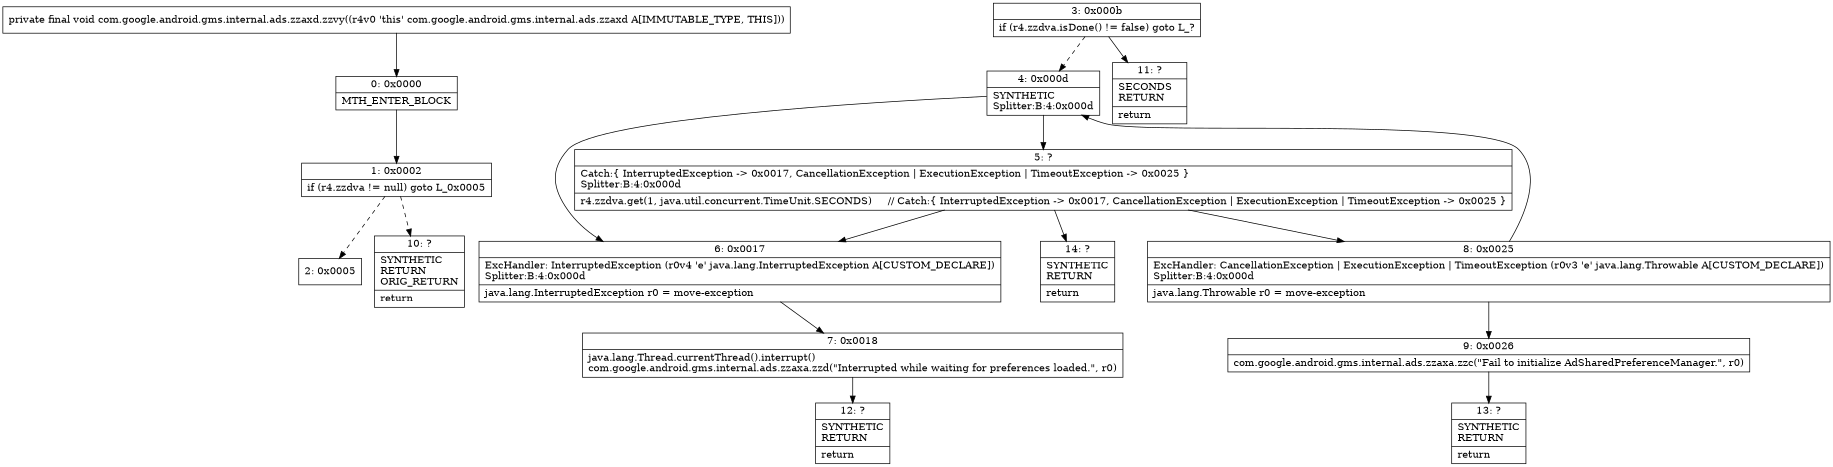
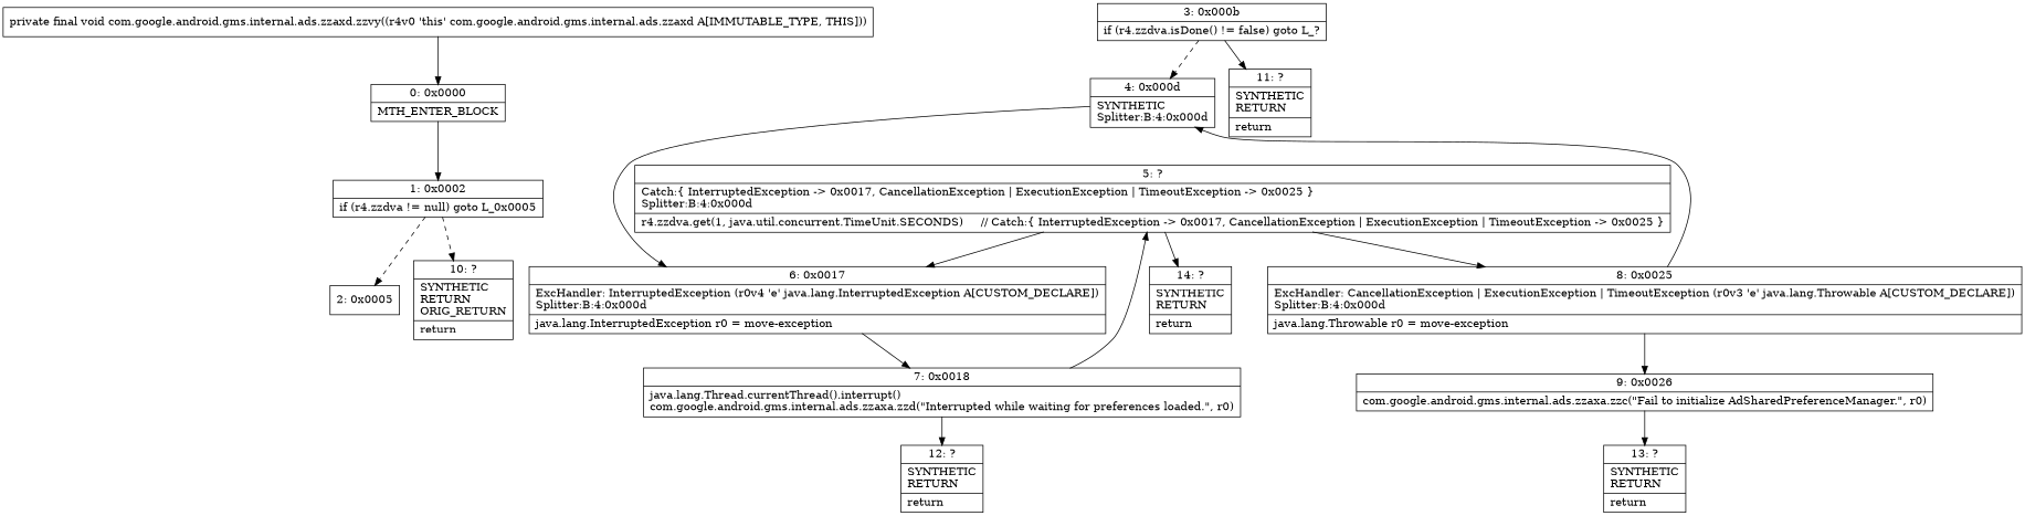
  digraph {
    node [shape=record]
    n1 [label="{0\:\ 0x0000|MTH_ENTER_BLOCK\l}"]
    n2 [label="{1\:\ 0x0002|if (r4.zzdva != null) goto L_0x0005\l}"]
    n3 [label="{2\:\ 0x0005}"]
    n4 [label="{10\:\ ?|SYNTHETIC\lRETURN\lORIG_RETURN\l|return\l}"]
    n5 [label="{3\:\ 0x000b|if (r4.zzdva.isDone() != false) goto L_?\l}"]
    n6 [label="{4\:\ 0x000d|SYNTHETIC\lSplitter:B:4:0x000d\l}"]
-   n7 [label="{11\:\ ?|SECONDS\lRETURN\l|return\l}"]
+   n7 [label="{11\:\ ?|SYNTHETIC\lRETURN\l|return\l}"]
    n8 [label="{5\:\ ?|Catch:\{ InterruptedException \-\> 0x0017, CancellationException \| ExecutionException \| TimeoutException \-\> 0x0025 \}\lSplitter:B:4:0x000d\l|r4.zzdva.get(1, java.util.concurrent.TimeUnit.SECONDS)     \/\/ Catch:\{ InterruptedException \-\> 0x0017, CancellationException \| ExecutionException \| TimeoutException \-\> 0x0025 \}\l}"]
    n9 [label="{6\:\ 0x0017|ExcHandler: InterruptedException (r0v4 'e' java.lang.InterruptedException A[CUSTOM_DECLARE])\lSplitter:B:4:0x000d\l|java.lang.InterruptedException r0 = move\-exception\l}"]
    n10 [label="{8\:\ 0x0025|ExcHandler: CancellationException \| ExecutionException \| TimeoutException (r0v3 'e' java.lang.Throwable A[CUSTOM_DECLARE])\lSplitter:B:4:0x000d\l|java.lang.Throwable r0 = move\-exception\l}"]
    n11 [label="{14\:\ ?|SYNTHETIC\lRETURN\l|return\l}"]
    n12 [label="{7\:\ 0x0018|java.lang.Thread.currentThread().interrupt()\lcom.google.android.gms.internal.ads.zzaxa.zzd(\"Interrupted while waiting for preferences loaded.\", r0)\l}"]
    n13 [label="{9\:\ 0x0026|com.google.android.gms.internal.ads.zzaxa.zzc(\"Fail to initialize AdSharedPreferenceManager.\", r0)\l}"]
    n14 [label="{12\:\ ?|SYNTHETIC\lRETURN\l|return\l}"]
    n15 [label="{13\:\ ?|SYNTHETIC\lRETURN\l|return\l}"]
    n16 [label="{private final void com.google.android.gms.internal.ads.zzaxd.zzvy((r4v0 'this' com.google.android.gms.internal.ads.zzaxd A[IMMUTABLE_TYPE, THIS])) }"]
    n1 -> n2
    n2 -> n3 [style=dashed]
    n2 -> n4 [style=dashed]
    n5 -> n6 [style=dashed]
    n5 -> n7
-   n6 -> n8
+   n12 -> n8
    n6 -> n9
    n8 -> n9
    n8 -> n10
    n8 -> n11
    n9 -> n12
    n10 -> n6
    n10 -> n13
    n12 -> n14
    n13 -> n15
    n16 -> n1
  }
